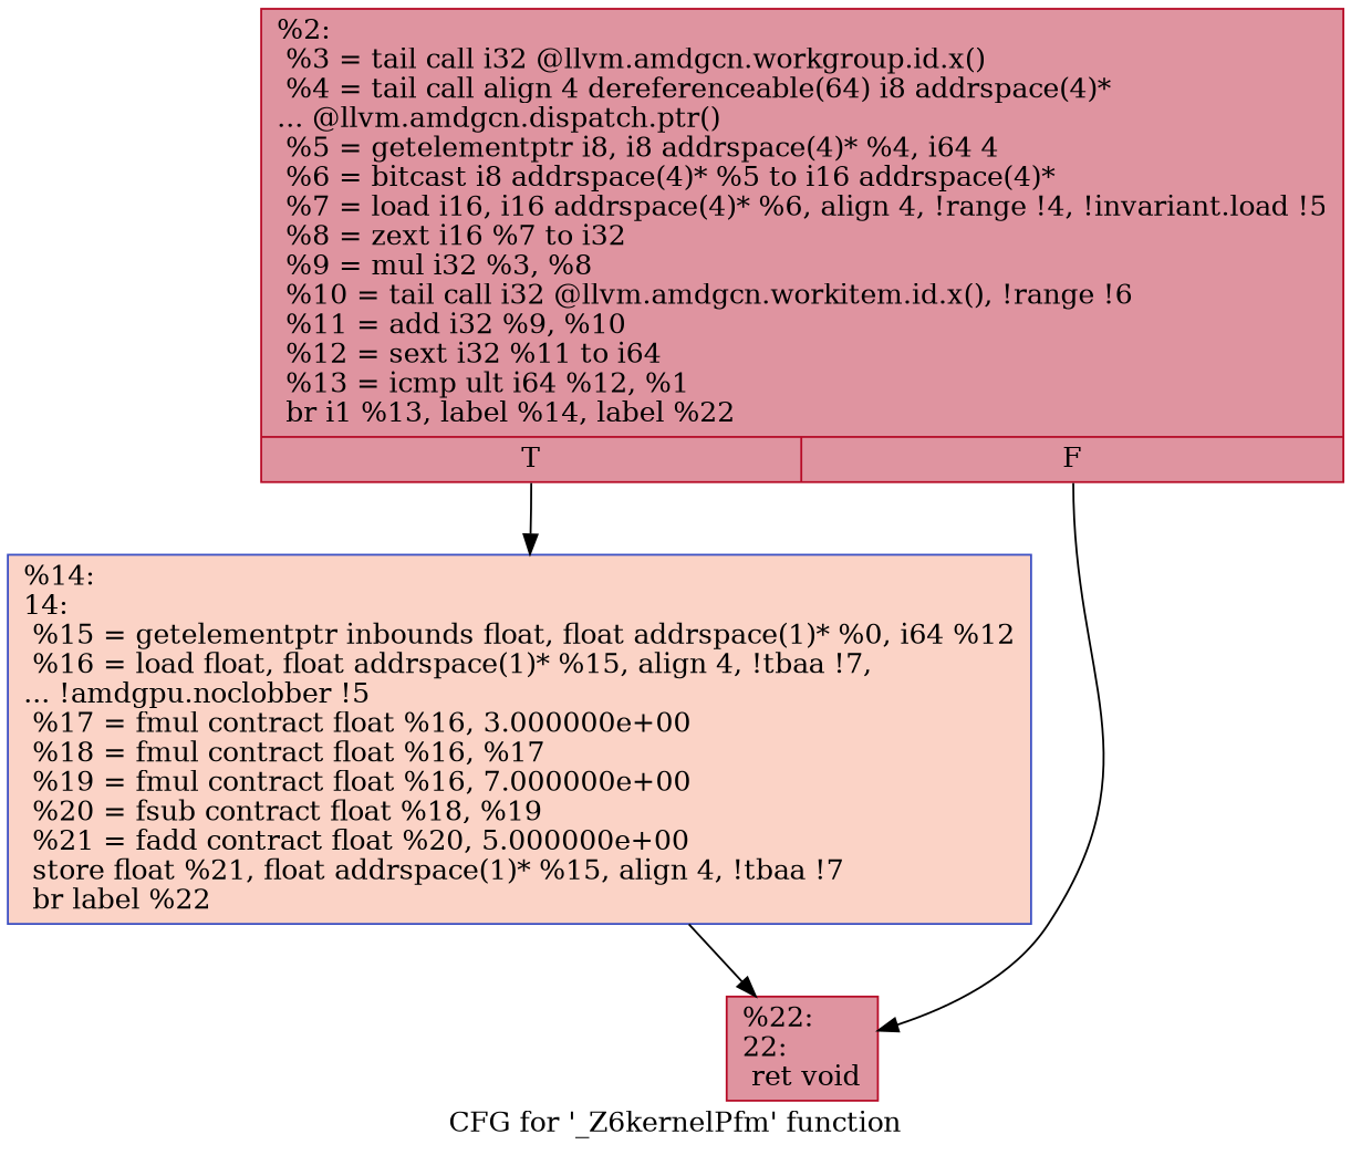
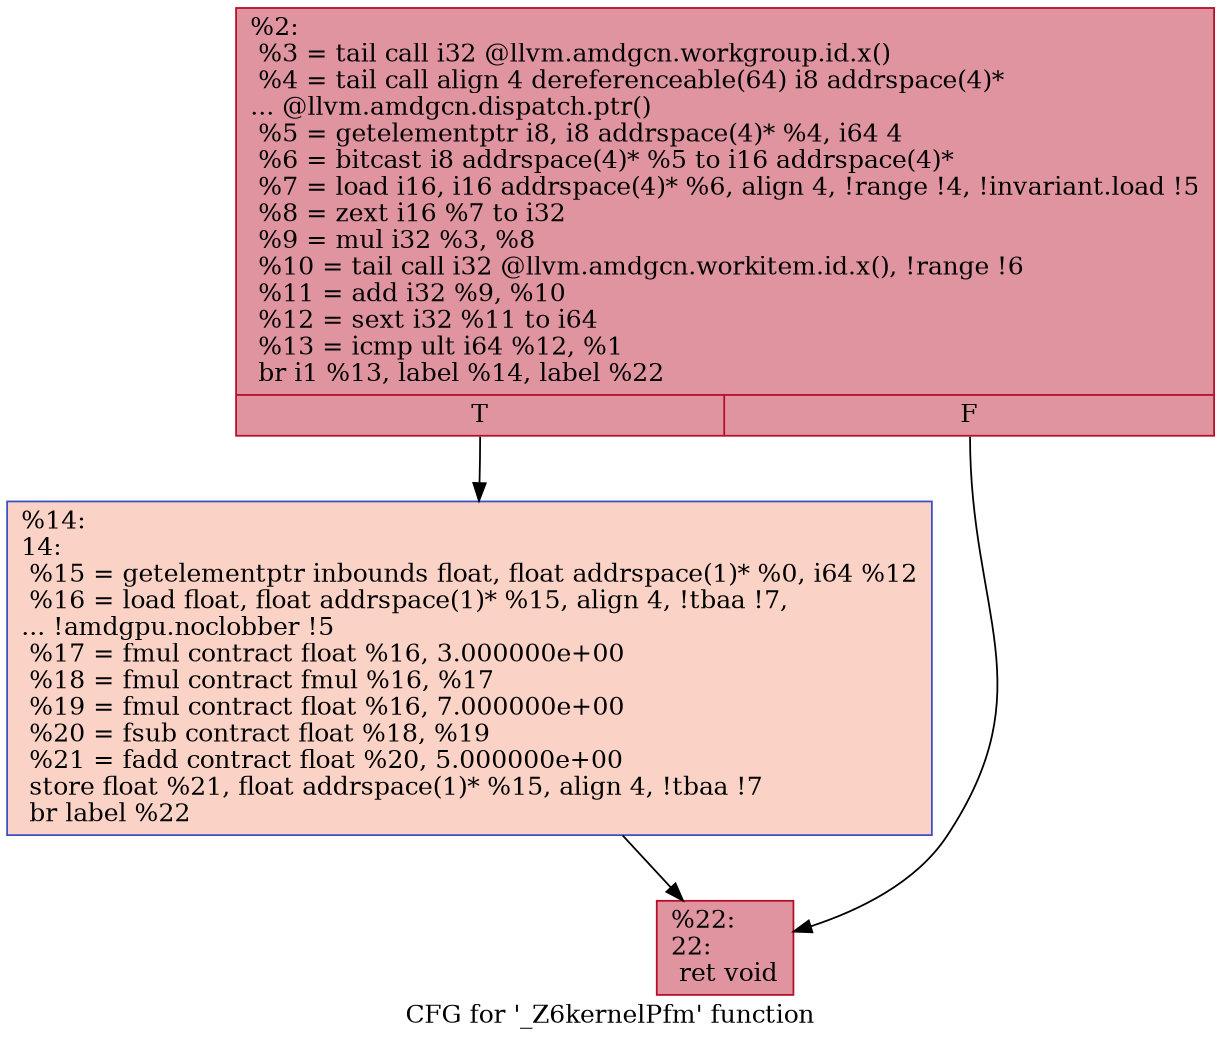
  digraph {
    label="CFG for '_Z6kernelPfm' function"
    node [color="#b70d28ff" fillcolor="#b70d2870" shape=record style=filled]
    n1 [label="{%2:\l  %3 = tail call i32 @llvm.amdgcn.workgroup.id.x()\l  %4 = tail call align 4 dereferenceable(64) i8 addrspace(4)*\l... @llvm.amdgcn.dispatch.ptr()\l  %5 = getelementptr i8, i8 addrspace(4)* %4, i64 4\l  %6 = bitcast i8 addrspace(4)* %5 to i16 addrspace(4)*\l  %7 = load i16, i16 addrspace(4)* %6, align 4, !range !4, !invariant.load !5\l  %8 = zext i16 %7 to i32\l  %9 = mul i32 %3, %8\l  %10 = tail call i32 @llvm.amdgcn.workitem.id.x(), !range !6\l  %11 = add i32 %9, %10\l  %12 = sext i32 %11 to i64\l  %13 = icmp ult i64 %12, %1\l  br i1 %13, label %14, label %22\l|{<s0>T|<s1>F}}"]
-   n2 [color="#3d50c3ff" fillcolor="#f59c7d70" label="{%14:\l14:                                               \l  %15 = getelementptr inbounds float, float addrspace(1)* %0, i64 %12\l  %16 = load float, float addrspace(1)* %15, align 4, !tbaa !7,\l... !amdgpu.noclobber !5\l  %17 = fmul contract float %16, 3.000000e+00\l  %18 = fmul contract float %16, %17\l  %19 = fmul contract float %16, 7.000000e+00\l  %20 = fsub contract float %18, %19\l  %21 = fadd contract float %20, 5.000000e+00\l  store float %21, float addrspace(1)* %15, align 4, !tbaa !7\l  br label %22\l}"]
+   n2 [color="#3d50c3ff" fillcolor="#f59c7d70" label="{%14:\l14:                                               \l  %15 = getelementptr inbounds float, float addrspace(1)* %0, i64 %12\l  %16 = load float, float addrspace(1)* %15, align 4, !tbaa !7,\l... !amdgpu.noclobber !5\l  %17 = fmul contract float %16, 3.000000e+00\l  %18 = fmul contract fmul %16, %17\l  %19 = fmul contract float %16, 7.000000e+00\l  %20 = fsub contract float %18, %19\l  %21 = fadd contract float %20, 5.000000e+00\l  store float %21, float addrspace(1)* %15, align 4, !tbaa !7\l  br label %22\l}"]
    n3 [label="{%22:\l22:                                               \l  ret void\l}"]
    n1 -> n2 [tailport=s0]
    n1 -> n3 [tailport=s1]
    n2 -> n3
  }
